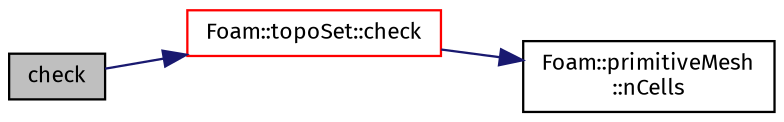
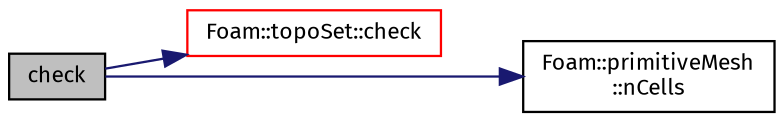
  digraph {
    fontname="Fira Sans"
    rankdir=LR
    node [color=black fontname="Fira Sans" fontsize=10 shape=record]
    edge [color=midnightblue fontname="Fira Sans" fontsize=10 labelfontname=FreeSans labelfontsize=10 style=solid]
    n1 [fillcolor=grey75 fontcolor=black height=0.2 label=check style=filled width=0.4]
    n2 [color=red height=0.2 label="Foam::topoSet::check" width=0.4]
    n3 [height=0.2 label="Foam::primitiveMesh\l::nCells" width=0.4]
    n1 -> n2
-   n2 -> n3
+   n1 -> n3
  }
